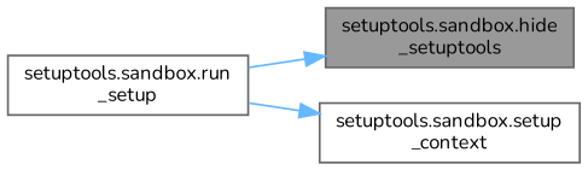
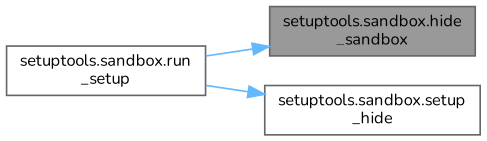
  digraph {
    fontname=Nunito
    rankdir=RL
    node [color=grey40 fillcolor=white fontname=Nunito fontsize=10 shape=box style=filled]
    edge [color=steelblue1 dir=back fontname=Nunito fontsize=10 labelfontname=Helvetica labelfontsize=10 style=solid]
-   n1 [color=gray40 fillcolor=grey60 fontcolor=black height=0.2 label="setuptools.sandbox.hide\l_setuptools" width=0.4]
+   n1 [color=gray40 fillcolor=grey60 fontcolor=black height=0.2 label="setuptools.sandbox.hide\l_sandbox" width=0.4]
    n2 [height=0.2 label="setuptools.sandbox.run\l_setup" width=0.4]
-   n3 [height=0.2 label="setuptools.sandbox.setup\l_context" width=0.4]
+   n3 [height=0.2 label="setuptools.sandbox.setup\l_hide" width=0.4]
    n1 -> n2
    n3 -> n2
  }
